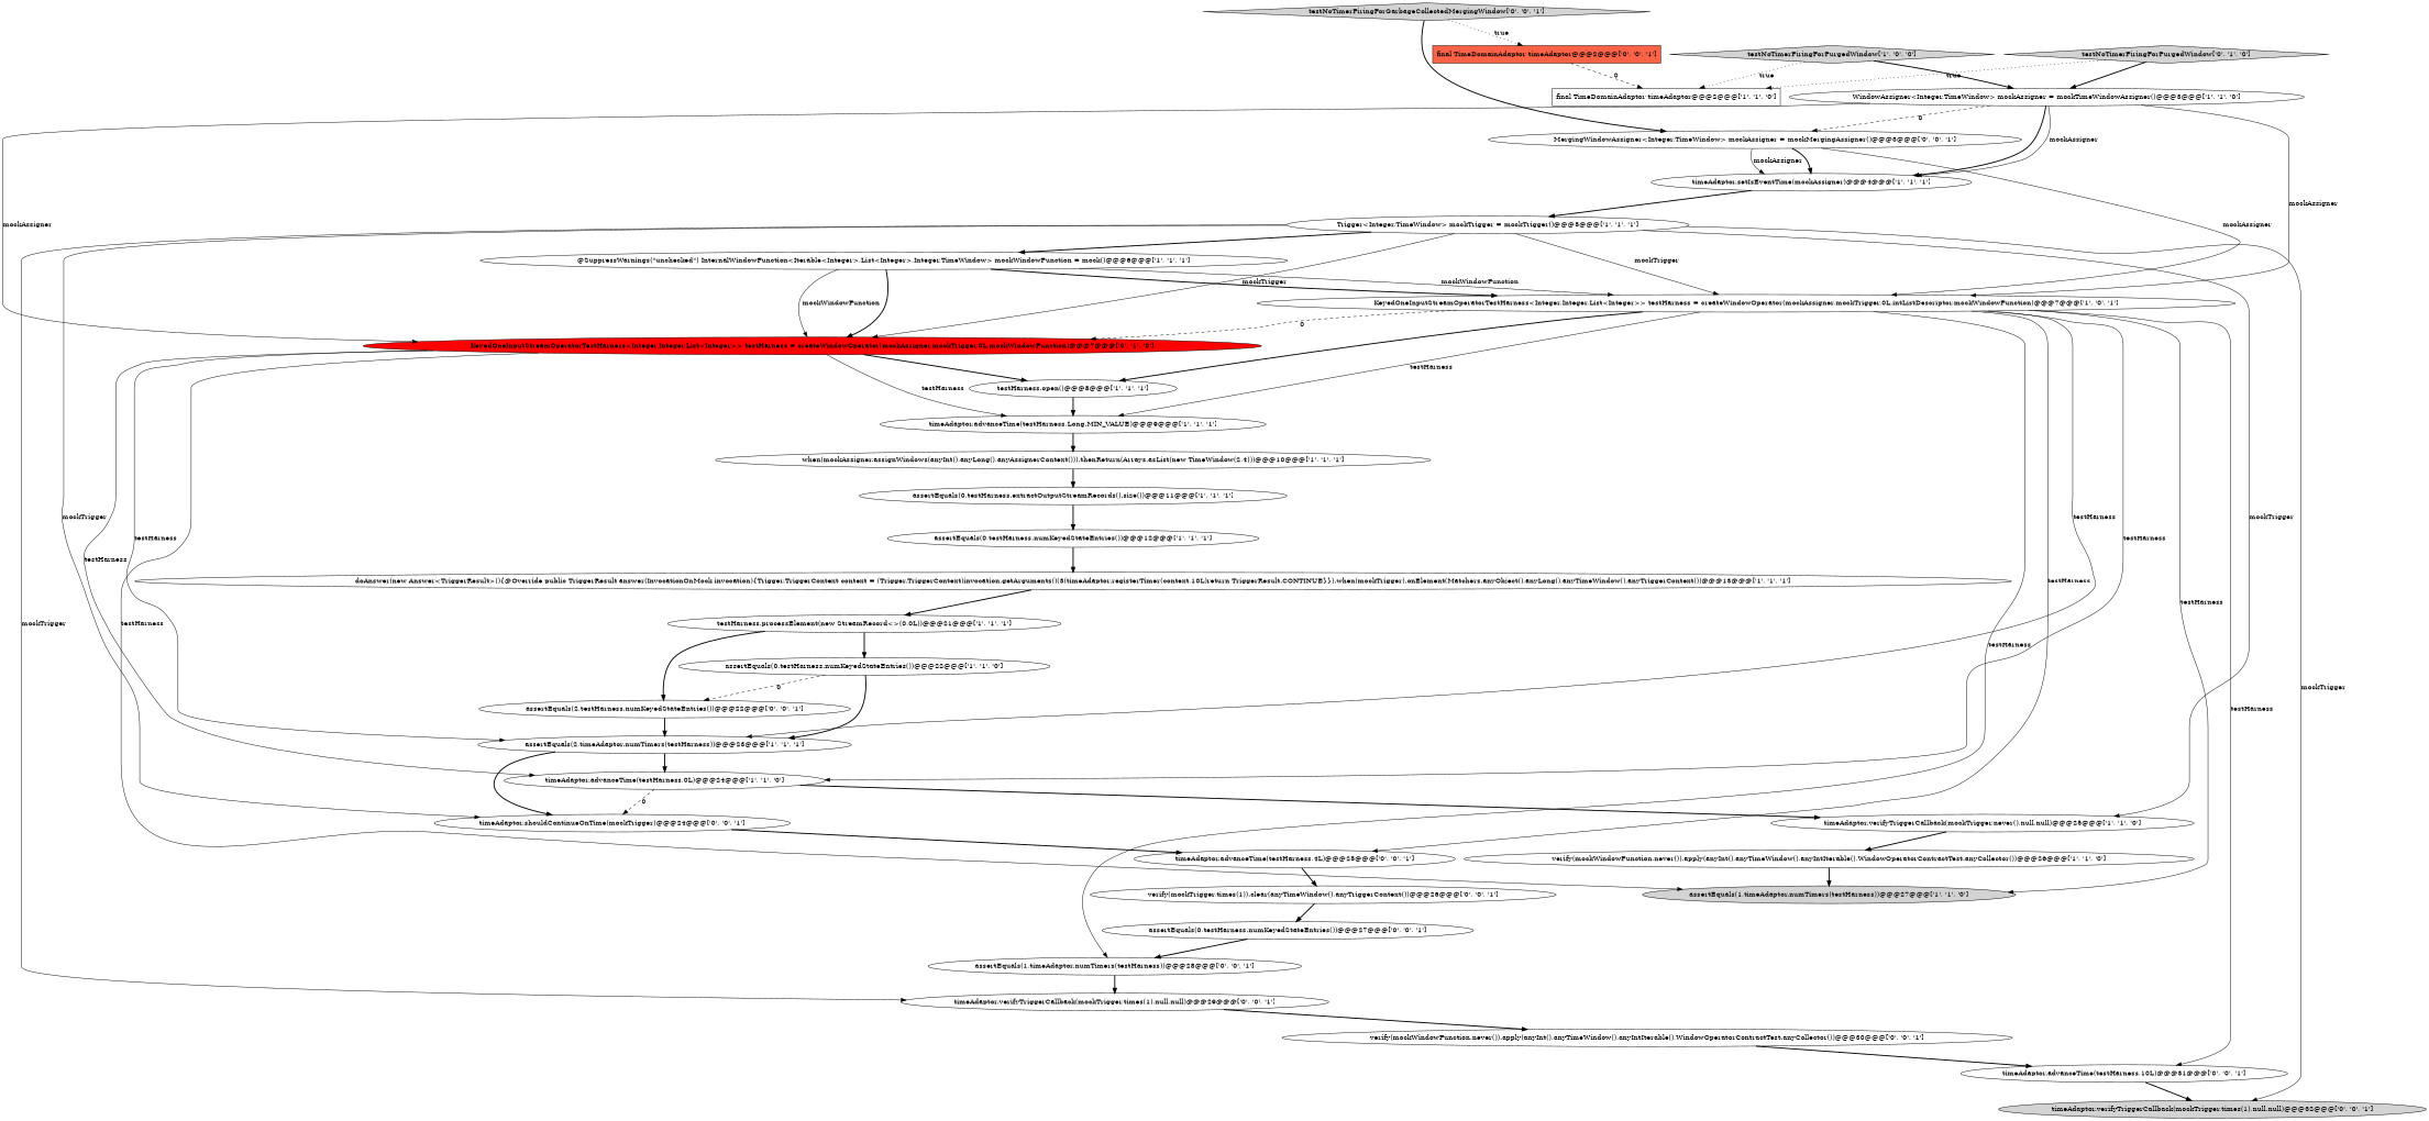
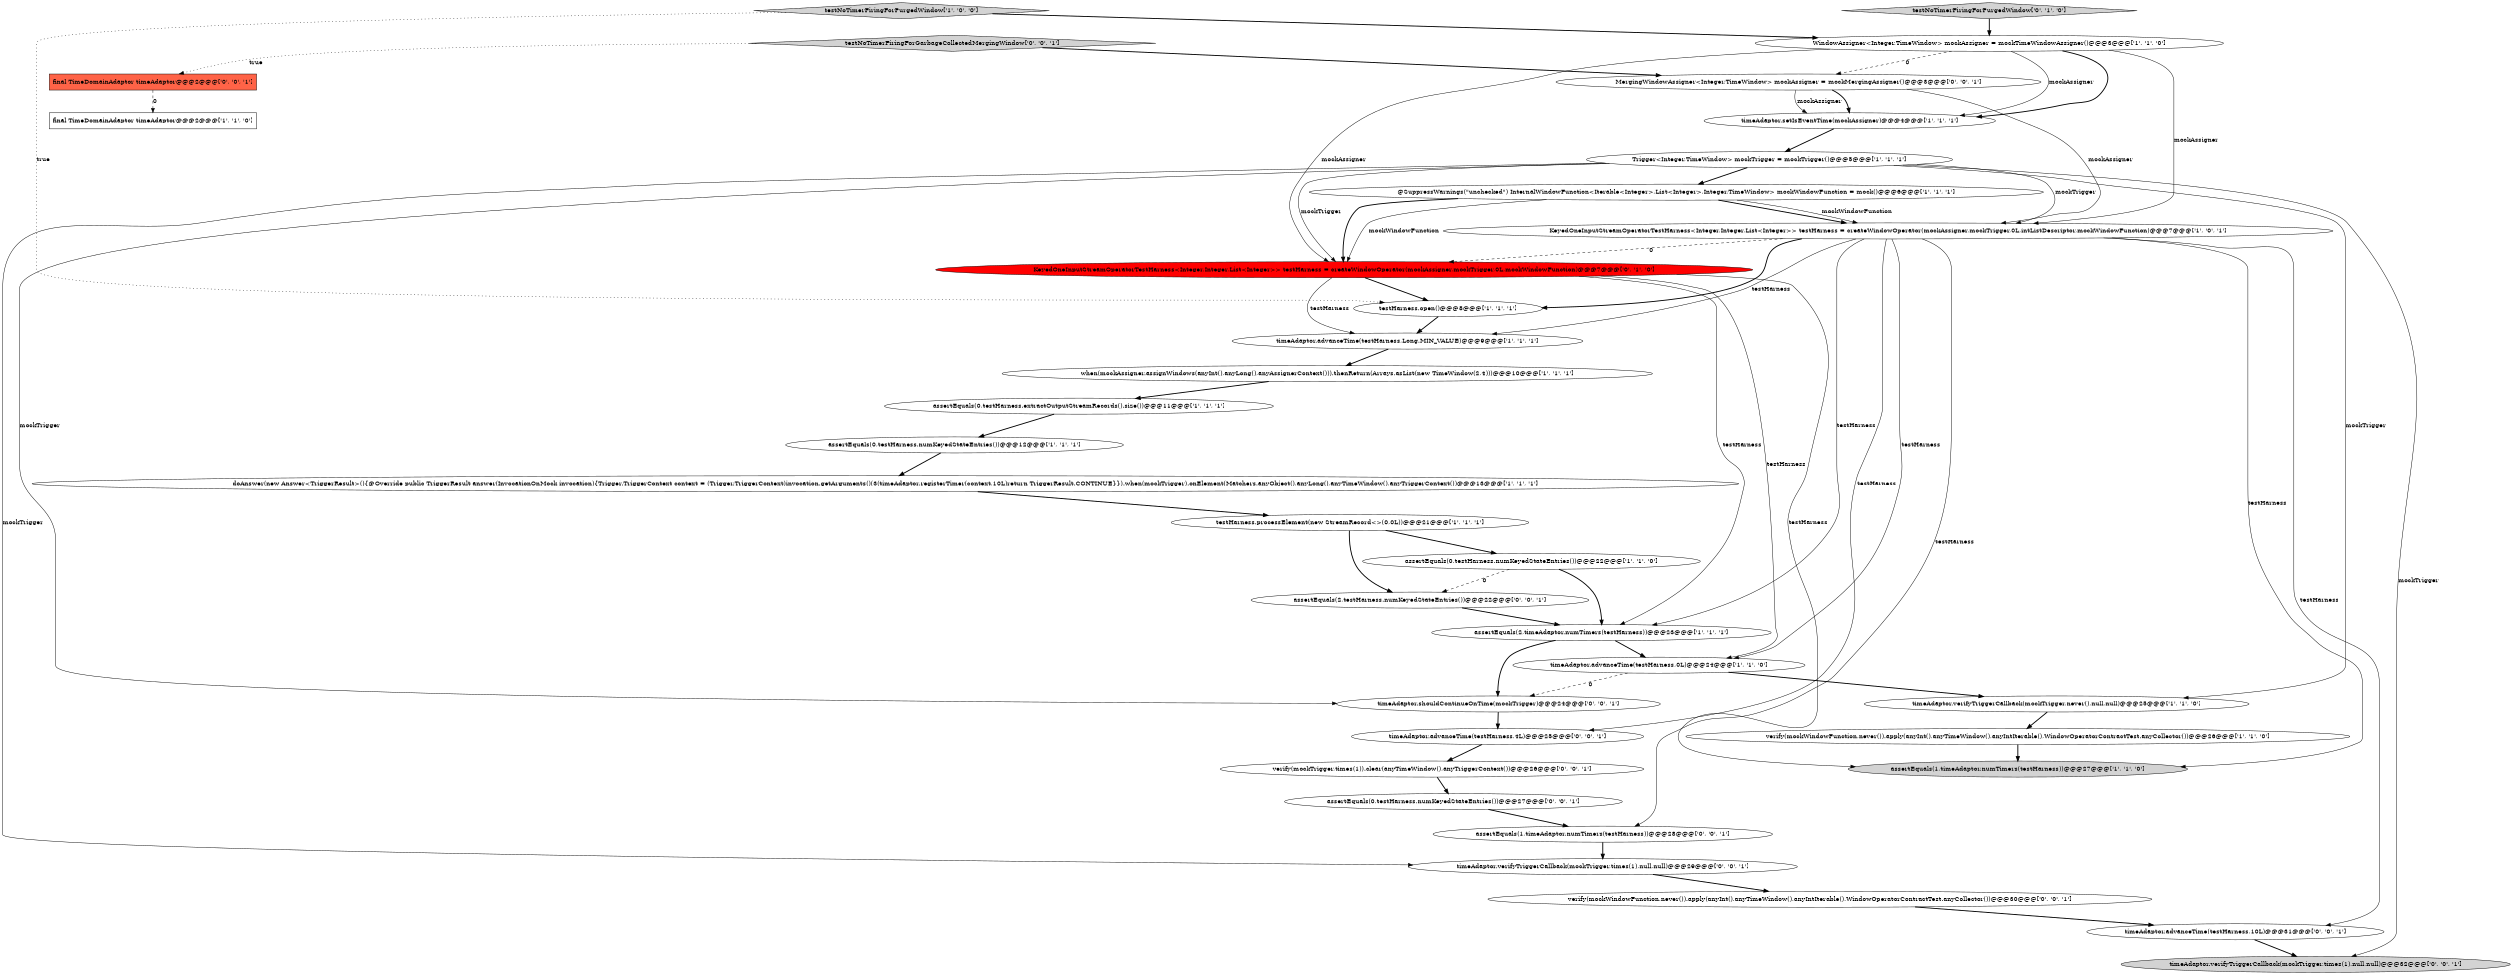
  digraph {
    node [fillcolor=white shape=ellipse style=filled]
    edge [style=bold]
    n1 [label="assertEquals(1,timeAdaptor.numTimers(testHarness))@@@28@@@['0', '0', '1']"]
    n2 [label="timeAdaptor.verifyTriggerCallback(mockTrigger,times(1),null,null)@@@29@@@['0', '0', '1']"]
    n3 [label="verify(mockWindowFunction,never()).apply(anyInt(),anyTimeWindow(),anyIntIterable(),WindowOperatorContractTest.anyCollector())@@@30@@@['0', '0', '1']"]
    n4 [label="timeAdaptor.shouldContinueOnTime(mockTrigger)@@@24@@@['0', '0', '1']"]
    n5 [label="timeAdaptor.advanceTime(testHarness,4L)@@@25@@@['0', '0', '1']"]
    n6 [label="verify(mockTrigger,times(1)).clear(anyTimeWindow(),anyTriggerContext())@@@26@@@['0', '0', '1']"]
    n7 [label="assertEquals(0,testHarness.numKeyedStateEntries())@@@27@@@['0', '0', '1']"]
    n8 [label="testHarness.processElement(new StreamRecord<>(0,0L))@@@21@@@['1', '1', '1']"]
    n9 [label="assertEquals(0,testHarness.numKeyedStateEntries())@@@22@@@['1', '1', '0']"]
    n10 [label="assertEquals(2,testHarness.numKeyedStateEntries())@@@22@@@['0', '0', '1']"]
    n11 [label="assertEquals(2,timeAdaptor.numTimers(testHarness))@@@23@@@['1', '1', '1']"]
    n12 [label="when(mockAssigner.assignWindows(anyInt(),anyLong(),anyAssignerContext())).thenReturn(Arrays.asList(new TimeWindow(2,4)))@@@10@@@['1', '1', '1']"]
    n13 [label="assertEquals(0,testHarness.extractOutputStreamRecords().size())@@@11@@@['1', '1', '1']"]
    n14 [label="assertEquals(0,testHarness.numKeyedStateEntries())@@@12@@@['1', '1', '1']"]
    n15 [fillcolor=lightgray label="timeAdaptor.verifyTriggerCallback(mockTrigger,times(1),null,null)@@@32@@@['0', '0', '1']"]
    n16 [label="timeAdaptor.advanceTime(testHarness,10L)@@@31@@@['0', '0', '1']"]
    n17 [label="Trigger<Integer,TimeWindow> mockTrigger = mockTrigger()@@@5@@@['1', '1', '1']"]
    n18 [fillcolor=red label="KeyedOneInputStreamOperatorTestHarness<Integer,Integer,List<Integer>> testHarness = createWindowOperator(mockAssigner,mockTrigger,0L,mockWindowFunction)@@@7@@@['0', '1', '0']"]
    n19 [label="KeyedOneInputStreamOperatorTestHarness<Integer,Integer,List<Integer>> testHarness = createWindowOperator(mockAssigner,mockTrigger,0L,intListDescriptor,mockWindowFunction)@@@7@@@['1', '0', '1']"]
    n20 [label="timeAdaptor.verifyTriggerCallback(mockTrigger,never(),null,null)@@@25@@@['1', '1', '0']"]
    n21 [label="@SuppressWarnings(\"unchecked\") InternalWindowFunction<Iterable<Integer>,List<Integer>,Integer,TimeWindow> mockWindowFunction = mock()@@@6@@@['1', '1', '1']"]
    n22 [label="timeAdaptor.advanceTime(testHarness,0L)@@@24@@@['1', '1', '0']"]
    n23 [label="timeAdaptor.advanceTime(testHarness,Long.MIN_VALUE)@@@9@@@['1', '1', '1']"]
    n24 [label="testHarness.open()@@@8@@@['1', '1', '1']"]
    n25 [fillcolor=lightgray label="assertEquals(1,timeAdaptor.numTimers(testHarness))@@@27@@@['1', '1', '0']"]
    n26 [label="verify(mockWindowFunction,never()).apply(anyInt(),anyTimeWindow(),anyIntIterable(),WindowOperatorContractTest.anyCollector())@@@26@@@['1', '1', '0']"]
    n27 [label="WindowAssigner<Integer,TimeWindow> mockAssigner = mockTimeWindowAssigner()@@@3@@@['1', '1', '0']"]
    n28 [label="MergingWindowAssigner<Integer,TimeWindow> mockAssigner = mockMergingAssigner()@@@3@@@['0', '0', '1']"]
    n29 [label="timeAdaptor.setIsEventTime(mockAssigner)@@@4@@@['1', '1', '1']"]
    n30 [label="doAnswer(new Answer<TriggerResult>(){@Override public TriggerResult answer(InvocationOnMock invocation){Trigger.TriggerContext context = (Trigger.TriggerContext)invocation.getArguments()(3(timeAdaptor.registerTimer(context,10L)return TriggerResult.CONTINUE}}).when(mockTrigger).onElement(Matchers.anyObject(),anyLong(),anyTimeWindow(),anyTriggerContext())@@@13@@@['1', '1', '1']"]
    n31 [fillcolor=tomato label="final TimeDomainAdaptor timeAdaptor@@@2@@@['0', '0', '1']" shape=box]
    n32 [label="final TimeDomainAdaptor timeAdaptor@@@2@@@['1', '1', '0']" shape=box]
    n33 [fillcolor=lightgray label="testNoTimerFiringForGarbageCollectedMergingWindow['0', '0', '1']" shape=diamond]
    n34 [fillcolor=lightgray label="testNoTimerFiringForPurgedWindow['0', '1', '0']" shape=diamond]
    n35 [fillcolor=lightgray label="testNoTimerFiringForPurgedWindow['1', '0', '0']" shape=diamond]
    n1 -> n2
    n2 -> n3
    n3 -> n16
    n4 -> n5
    n5 -> n6
    n6 -> n7
    n7 -> n1
    n8 -> n9
    n8 -> n10
    n9 -> n10 [label=0 style=dashed]
    n9 -> n11
    n10 -> n11
    n11 -> n4
    n11 -> n22
    n12 -> n13
    n13 -> n14
    n14 -> n30
    n16 -> n15
    n17 -> n2 [label=mockTrigger style=solid]
    n17 -> n4 [label=mockTrigger style=solid]
    n17 -> n15 [label=mockTrigger style=solid]
    n17 -> n18 [label=mockTrigger style=solid]
    n17 -> n19 [label=mockTrigger style=solid]
    n17 -> n20 [label=mockTrigger style=solid]
    n17 -> n21
    n18 -> n11 [label=testHarness style=solid]
    n18 -> n22 [label=testHarness style=solid]
    n18 -> n23 [label=testHarness style=solid]
    n18 -> n24
    n18 -> n25 [label=testHarness style=solid]
    n19 -> n1 [label=testHarness style=solid]
    n19 -> n5 [label=testHarness style=solid]
    n19 -> n11 [label=testHarness style=solid]
    n19 -> n16 [label=testHarness style=solid]
    n19 -> n18 [label=0 style=dashed]
    n19 -> n22 [label=testHarness style=solid]
    n19 -> n23 [label=testHarness style=solid]
    n19 -> n24
    n19 -> n25 [label=testHarness style=solid]
    n20 -> n26
    n21 -> n18
    n21 -> n18 [label=mockWindowFunction style=solid]
    n21 -> n19
    n21 -> n19 [label=mockWindowFunction style=solid]
    n22 -> n4 [label=0 style=dashed]
    n22 -> n20
    n23 -> n12
    n24 -> n23
    n26 -> n25
    n27 -> n18 [label=mockAssigner style=solid]
    n27 -> n19 [label=mockAssigner style=solid]
    n27 -> n28 [label=0 style=dashed]
    n27 -> n29
    n27 -> n29 [label=mockAssigner style=solid]
    n28 -> n19 [label=mockAssigner style=solid]
    n28 -> n29
    n28 -> n29 [label=mockAssigner style=solid]
    n29 -> n17
    n30 -> n8
    n31 -> n32 [label=0 style=dashed]
    n33 -> n28
    n33 -> n31 [label=true style=dotted]
    n34 -> n27
-   n34 -> n32 [label=true style=dotted]
    n35 -> n27
-   n35 -> n32 [label=true style=dotted]
+   n35 -> n24 [label=true style=dotted]
  }
